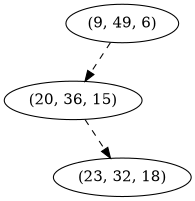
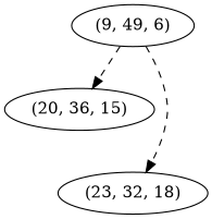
  digraph {
    edge [style=dashed]
    n1 [label="(9, 49, 6)"]
    "(20, 36, 15)"
    "(23, 32, 18)"
    n1 -> "(20, 36, 15)"
-   "(20, 36, 15)" -> "(23, 32, 18)"
+   n1 -> "(23, 32, 18)"
  }
